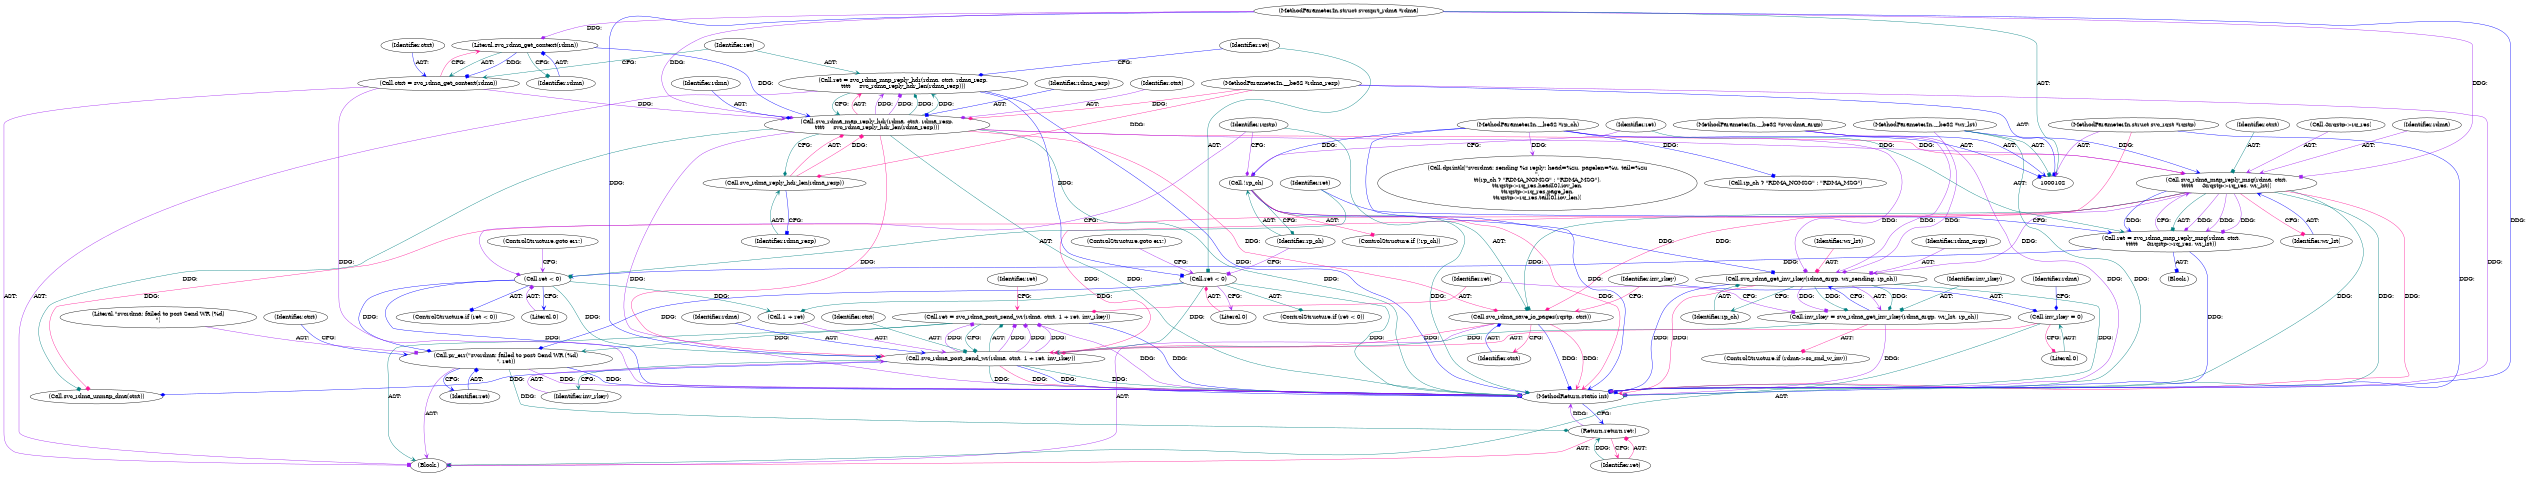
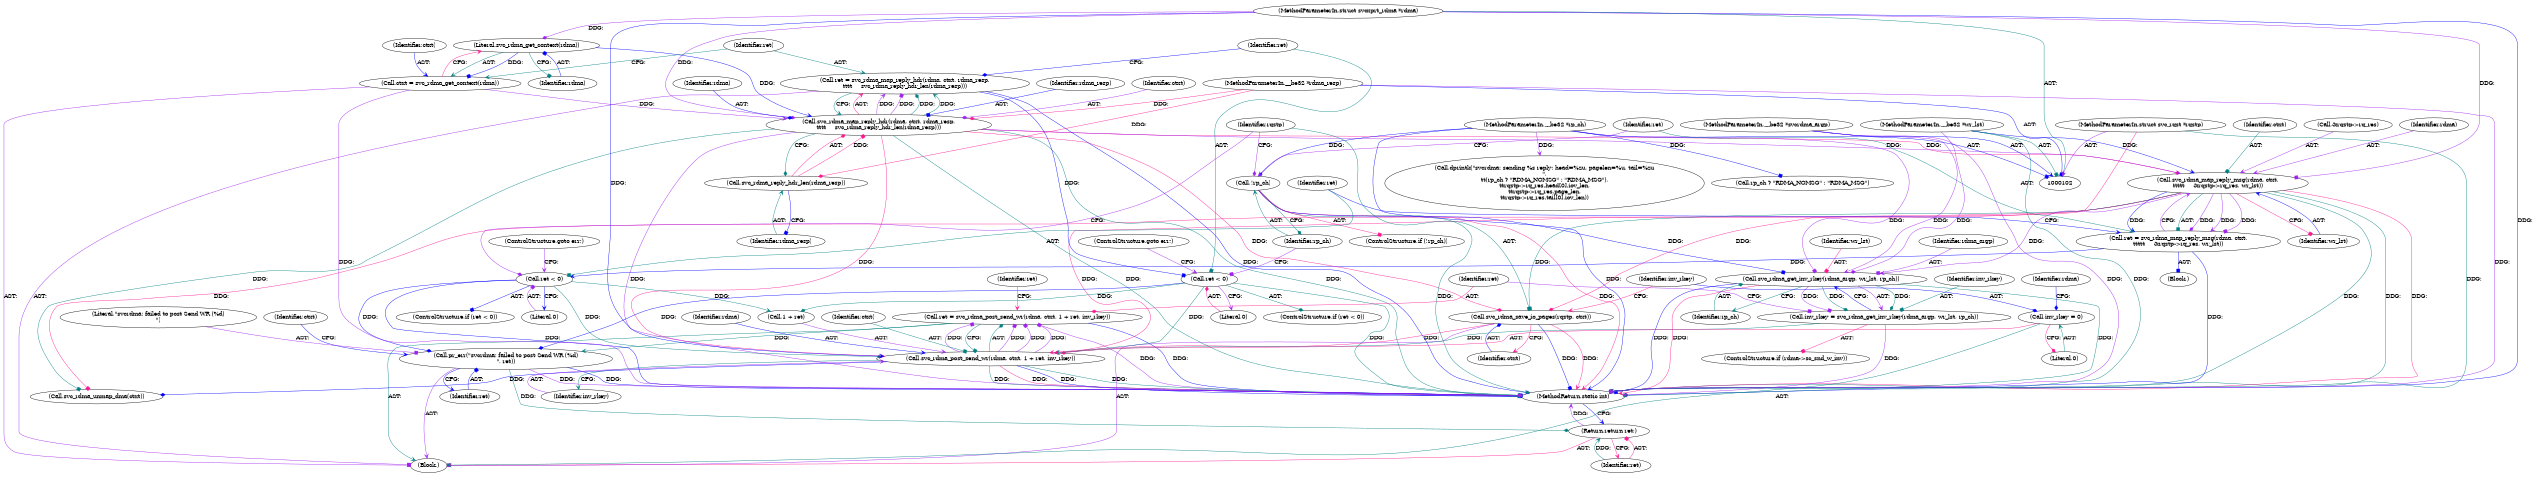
  digraph {
    edge [arrowhead=vee color=teal]
    n1 [label="(Call,ret = svc_rdma_post_send_wr(rdma, ctxt, 1 + ret, inv_rkey))"]
    n2 [label="(Call,svc_rdma_post_send_wr(rdma, ctxt, 1 + ret, inv_rkey))"]
    n3 [label="(Call,pr_err(\"svcrdma: failed to post Send WR (%d)\n\", ret))"]
    n4 [label="(Block,)"]
    n5 [label="(MethodReturn,static int)"]
    n6 [label="(Identifier,inv_rkey)"]
    n7 [label="(Call,svc_rdma_unmap_dma(ctxt))"]
    n8 [label="(Return,return ret;)"]
    n9 [label="(Identifier,ret)"]
    n10 [label="(Call,svc_rdma_map_reply_msg(rdma, ctxt,\n\t\t\t\t\t     &rqstp->rq_res, wr_lst))"]
    n11 [label="(Call,svc_rdma_save_io_pages(rqstp, ctxt))"]
    n12 [label="(Call,ret = svc_rdma_map_reply_msg(rdma, ctxt,\n\t\t\t\t\t     &rqstp->rq_res, wr_lst))"]
-   n13 [label="(Call,svc_rdma_get_inv_rkey(rdma_argp, wr_sending, rp_ch))"]
+   n13 [label="(Call,svc_rdma_get_inv_rkey(rdma_argp, wr_lst, rp_ch))"]
    n14 [label="(Identifier,wr_lst)"]
    n15 [label="(Identifier,ctxt)"]
    n16 [label="(Call,ret < 0)"]
    n17 [label="(Block,)"]
    n18 [label="(Call,inv_rkey = svc_rdma_get_inv_rkey(rdma_argp, wr_lst, rp_ch))"]
    n19 [label="(Identifier,rp_ch)"]
    n20 [label="(Call,svc_rdma_map_reply_hdr(rdma, ctxt, rdma_resp,\n\t\t\t\t     svc_rdma_reply_hdr_len(rdma_resp)))"]
    n21 [label="(Call,svc_rdma_reply_hdr_len(rdma_resp))"]
    n22 [label="(Call,ret = svc_rdma_map_reply_hdr(rdma, ctxt, rdma_resp,\n\t\t\t\t     svc_rdma_reply_hdr_len(rdma_resp)))"]
    n23 [label="(Identifier,rdma_resp)"]
    n24 [label="(Call,ret < 0)"]
    n25 [label="(Literal,svc_rdma_get_context(rdma))"]
    n26 [label="(Call,ctxt = svc_rdma_get_context(rdma))"]
    n27 [label="(Identifier,rdma)"]
    n28 [label="(MethodParameterIn,struct svcxprt_rdma *rdma)"]
    1000102
    n30 [label="(MethodParameterIn,__be32 *rdma_resp)"]
    n31 [label="(MethodParameterIn,__be32 *wr_lst)"]
    n32 [label="(MethodParameterIn,struct svc_rqst *rqstp)"]
    n33 [label="(ControlStructure,if (ret < 0))"]
    n34 [label="(Call,1 + ret)"]
    n35 [label="(Literal,0)"]
    n36 [label="(ControlStructure,if (ret < 0))"]
    n37 [label="(Literal,0)"]
    n38 [label="(Call,inv_rkey = 0)"]
    n39 [label="(Literal,0)"]
    n40 [label="(ControlStructure,if (rdma->sc_snd_w_inv))"]
    n41 [label="(MethodParameterIn,__be32 *svcrdma_argp)"]
    n42 [label="(Call,!rp_ch)"]
    n43 [label="(Identifier,rp_ch)"]
    n44 [label="(ControlStructure,if (!rp_ch))"]
    n45 [label="(MethodParameterIn,__be32 *rp_ch)"]
    n46 [label="(Call,dprintk(\"svcrdma: sending %s reply: head=%zu, pagelen=%u, tail=%zu\n\",\n\t\t(rp_ch ? \"RDMA_NOMSG\" : \"RDMA_MSG\"),\n\t\trqstp->rq_res.head[0].iov_len,\n\t\trqstp->rq_res.page_len,\n\t\trqstp->rq_res.tail[0].iov_len))"]
    n47 [label="(Call,rp_ch ? \"RDMA_NOMSG\" : \"RDMA_MSG\")"]
    n48 [label="(Identifier,ret)"]
    n49 [label="(Identifier,ret)"]
    n50 [label="(Identifier,rdma)"]
    n51 [label="(Identifier,rdma)"]
    n52 [label="(Identifier,ctxt)"]
    n53 [label="(Identifier,inv_rkey)"]
    n54 [label="(Identifier,ctxt)"]
    n55 [label="(Literal,\"svcrdma: failed to post Send WR (%d)\n\")"]
    n56 [label="(Identifier,ctxt)"]
    n57 [label="(Identifier,wr_lst)"]
    n58 [label="(Identifier,ret)"]
    n59 [label="(ControlStructure,goto err;)"]
    n60 [label="(Identifier,rdma)"]
    n61 [label="(ControlStructure,goto err;)"]
    n62 [label="(Identifier,ret)"]
    n63 [label="(Identifier,rdma_resp)"]
    n64 [label="(Identifier,inv_rkey)"]
    n65 [label="(Identifier,ctxt)"]
    n66 [label="(Identifier,rdma_argp)"]
    n67 [label="(Call,&rqstp->rq_res)"]
    n68 [label="(Identifier,ctxt)"]
    n69 [label="(Identifier,rdma)"]
    n70 [label="(Identifier,rqstp)"]
    n71 [label="(Identifier,ret)"]
    n72 [label="(Identifier,ret)"]
    n73 [label="(Identifier,ret)"]
    n1 -> n2 [arrowhead=box label="CFG: "]
    n1 -> n3 [label="DDG: "]
    n1 -> n4 [label="AST: "]
    n1 -> n5 [color=purple label="DDG: "]
    n1 -> n5 [arrowhead=diamond color=blue label="DDG: "]
    n2 -> n1 [arrowhead=diamond label="AST: "]
    n2 -> n1 [arrowhead=box color=purple label="DDG: "]
    n2 -> n1 [arrowhead=box color=purple label="DDG: "]
    n2 -> n1 [arrowhead=box color=purple label="DDG: "]
    n2 -> n1 [arrowhead=box color=purple label="DDG: "]
    n2 -> n5 [arrowhead=diamond label="DDG: "]
    n2 -> n5 [arrowhead=diamond label="DDG: "]
    n2 -> n5 [arrowhead=diamond color=deeppink label="DDG: "]
    n2 -> n5 [arrowhead=box color=blue label="DDG: "]
    n2 -> n6 [label="CFG: "]
    n2 -> n7 [arrowhead=diamond color=blue label="DDG: "]
    n3 -> n4 [color=purple label="AST: "]
    n3 -> n5 [arrowhead=box color=blue label="DDG: "]
    n3 -> n5 [arrowhead=diamond color=purple label="DDG: "]
    n3 -> n8 [arrowhead=diamond label="DDG: "]
    n3 -> n9 [color=blue label="CFG: "]
    n5 -> n8 [color=blue label="CFG: "]
    n6 -> n2 [color=purple label="AST: "]
    n8 -> n4 [arrowhead=diamond color=deeppink label="AST: "]
    n8 -> n5 [color=purple label="DDG: "]
    n8 -> n48 [color=deeppink label="CFG: "]
    n9 -> n3 [arrowhead=box color=blue label="AST: "]
    n10 -> n2 [arrowhead=diamond color=deeppink label="DDG: "]
    n10 -> n5 [arrowhead=box label="DDG: "]
    n10 -> n5 [label="DDG: "]
    n10 -> n5 [arrowhead=diamond color=deeppink label="DDG: "]
    n10 -> n7 [arrowhead=box color=deeppink label="DDG: "]
    n10 -> n11 [arrowhead=box label="DDG: "]
    n10 -> n12 [arrowhead=box label="AST: "]
    n10 -> n12 [arrowhead=diamond color=purple label="DDG: "]
    n10 -> n12 [color=purple label="DDG: "]
    n10 -> n12 [arrowhead=box color=purple label="DDG: "]
    n10 -> n12 [color=blue label="DDG: "]
    n10 -> n13 [color=purple label="DDG: "]
    n10 -> n14 [arrowhead=box color=deeppink label="CFG: "]
    n11 -> n2 [color=deeppink label="DDG: "]
    n11 -> n4 [arrowhead=box color=purple label="AST: "]
    n11 -> n5 [arrowhead=box color=blue label="DDG: "]
    n11 -> n5 [color=deeppink label="DDG: "]
    n11 -> n15 [color=deeppink label="CFG: "]
    n12 -> n5 [arrowhead=diamond color=blue label="DDG: "]
    n12 -> n10 [color=purple label="CFG: "]
    n12 -> n16 [color=blue label="DDG: "]
    n12 -> n17 [arrowhead=box color=blue label="AST: "]
    n13 -> n5 [color=deeppink label="DDG: "]
    n13 -> n5 [arrowhead=box label="DDG: "]
    n13 -> n5 [arrowhead=box color=blue label="DDG: "]
    n13 -> n18 [color=purple label="AST: "]
    n13 -> n18 [arrowhead=diamond label="DDG: "]
    n13 -> n18 [arrowhead=box color=purple label="DDG: "]
    n13 -> n18 [arrowhead=diamond label="DDG: "]
    n13 -> n19 [label="CFG: "]
    n14 -> n10 [color=blue label="AST: "]
    n15 -> n11 [arrowhead=diamond color=blue label="AST: "]
    n16 -> n2 [arrowhead=diamond label="DDG: "]
    n16 -> n3 [arrowhead=diamond color=blue label="DDG: "]
    n16 -> n5 [arrowhead=box color=blue label="DDG: "]
    n16 -> n34 [label="DDG: "]
    n16 -> n36 [arrowhead=box color=blue label="AST: "]
    n16 -> n37 [color=blue label="CFG: "]
    n18 -> n2 [label="DDG: "]
    n18 -> n5 [color=purple label="DDG: "]
    n18 -> n13 [color=blue label="CFG: "]
    n18 -> n40 [arrowhead=box color=deeppink label="AST: "]
    n19 -> n13 [arrowhead=diamond label="AST: "]
    n20 -> n2 [color=deeppink label="DDG: "]
    n20 -> n5 [arrowhead=diamond label="DDG: "]
    n20 -> n5 [arrowhead=diamond color=purple label="DDG: "]
    n20 -> n5 [label="DDG: "]
    n20 -> n7 [arrowhead=box label="DDG: "]
    n20 -> n10 [arrowhead=diamond color=deeppink label="DDG: "]
    n20 -> n10 [color=purple label="DDG: "]
    n20 -> n11 [arrowhead=diamond color=deeppink label="DDG: "]
    n20 -> n21 [arrowhead=diamond label="CFG: "]
    n20 -> n22 [color=deeppink label="AST: "]
    n20 -> n22 [color=purple label="DDG: "]
    n20 -> n22 [arrowhead=box color=purple label="DDG: "]
    n20 -> n22 [arrowhead=diamond label="DDG: "]
    n20 -> n22 [label="DDG: "]
    n21 -> n20 [arrowhead=diamond color=deeppink label="AST: "]
    n21 -> n20 [arrowhead=box color=deeppink label="DDG: "]
    n21 -> n23 [arrowhead=box color=blue label="CFG: "]
    n22 -> n4 [arrowhead=box color=purple label="AST: "]
    n22 -> n5 [color=blue label="DDG: "]
    n22 -> n20 [label="CFG: "]
    n22 -> n24 [arrowhead=box color=blue label="DDG: "]
    n23 -> n21 [label="AST: "]
    n24 -> n2 [label="DDG: "]
    n24 -> n3 [arrowhead=diamond color=blue label="DDG: "]
    n24 -> n5 [label="DDG: "]
    n24 -> n33 [arrowhead=diamond label="AST: "]
    n24 -> n34 [arrowhead=diamond label="DDG: "]
    n24 -> n35 [color=purple label="CFG: "]
    n25 -> n20 [color=blue label="DDG: "]
    n25 -> n26 [label="AST: "]
    n25 -> n26 [arrowhead=box color=blue label="DDG: "]
    n25 -> n27 [arrowhead=box label="CFG: "]
    n26 -> n4 [arrowhead=box color=purple label="AST: "]
    n26 -> n5 [arrowhead=diamond color=purple label="DDG: "]
    n26 -> n20 [color=purple label="DDG: "]
    n26 -> n25 [color=deeppink label="CFG: "]
    n27 -> n25 [arrowhead=box color=blue label="AST: "]
    n28 -> n2 [color=blue label="DDG: "]
    n28 -> n5 [arrowhead=box color=blue label="DDG: "]
    n28 -> n10 [arrowhead=box color=purple label="DDG: "]
    n28 -> n20 [arrowhead=diamond color=purple label="DDG: "]
    n28 -> n25 [arrowhead=diamond color=purple label="DDG: "]
    n28 -> 1000102 [arrowhead=diamond label="AST: "]
    n30 -> n5 [color=purple label="DDG: "]
    n30 -> n20 [arrowhead=diamond color=deeppink label="DDG: "]
    n30 -> n21 [arrowhead=diamond color=deeppink label="DDG: "]
    n30 -> 1000102 [arrowhead=box color=blue label="AST: "]
    n31 -> n5 [arrowhead=box label="DDG: "]
    n31 -> n10 [color=blue label="DDG: "]
    n31 -> n13 [arrowhead=diamond color=purple label="DDG: "]
    n31 -> 1000102 [arrowhead=box label="AST: "]
-   n32 -> n5 [arrowhead=box color=blue label="DDG: "]
+   n32 -> n5 [arrowhead=box label="DDG: "]
    n32 -> n11 [arrowhead=diamond color=deeppink label="DDG: "]
    n32 -> 1000102 [color=purple label="AST: "]
    n34 -> n2 [color=purple label="AST: "]
    n35 -> n24 [arrowhead=diamond color=deeppink label="AST: "]
    n37 -> n16 [arrowhead=box color=purple label="AST: "]
    n38 -> n2 [color=deeppink label="AST: "]
    n38 -> n4 [label="AST: "]
    n38 -> n39 [arrowhead=diamond color=deeppink label="CFG: "]
    n39 -> n38 [label="AST: "]
-   n41 -> n5 [arrowhead=diamond color=purple label="DDG: "]
+   n41 -> n5 [arrowhead=box color=purple label="DDG: "]
    n41 -> n13 [color=purple label="DDG: "]
    n41 -> 1000102 [color=blue label="AST: "]
    n42 -> n5 [arrowhead=diamond label="DDG: "]
    n42 -> n5 [color=deeppink label="DDG: "]
    n42 -> n13 [arrowhead=box color=blue label="DDG: "]
    n42 -> n43 [arrowhead=diamond label="CFG: "]
    n42 -> n44 [arrowhead=box color=deeppink label="AST: "]
    n43 -> n24 [arrowhead=box color=purple label="CFG: "]
    n43 -> n42 [label="AST: "]
    n45 -> n5 [color=blue label="DDG: "]
    n45 -> n13 [arrowhead=box color=purple label="DDG: "]
    n45 -> 1000102 [arrowhead=box color=blue label="AST: "]
    n45 -> n42 [arrowhead=diamond color=blue label="DDG: "]
    n45 -> n46 [color=purple label="DDG: "]
    n45 -> n47 [arrowhead=box color=blue label="DDG: "]
    n48 -> n8 [arrowhead=box color=deeppink label="AST: "]
    n48 -> n8 [label="DDG: "]
    n49 -> n12 [color=blue label="CFG: "]
    n49 -> n16 [arrowhead=box label="AST: "]
    n50 -> n2 [color=blue label="AST: "]
    n51 -> n10 [color=purple label="AST: "]
    n52 -> n26 [color=blue label="AST: "]
    n53 -> n18 [arrowhead=box label="AST: "]
    n54 -> n3 [color=blue label="CFG: "]
    n55 -> n3 [arrowhead=box color=purple label="AST: "]
    n56 -> n2 [arrowhead=box label="AST: "]
    n57 -> n13 [arrowhead=box color=deeppink label="AST: "]
    n58 -> n22 [label="AST: "]
    n58 -> n26 [label="CFG: "]
    n59 -> n16 [color=purple label="CFG: "]
    n60 -> n38 [arrowhead=diamond color=blue label="CFG: "]
    n61 -> n24 [color=purple label="CFG: "]
    n62 -> n1 [arrowhead=diamond color=deeppink label="AST: "]
    n62 -> n18 [arrowhead=box color=purple label="CFG: "]
    n63 -> n20 [arrowhead=box color=blue label="AST: "]
    n64 -> n11 [color=deeppink label="CFG: "]
    n64 -> n38 [arrowhead=diamond color=blue label="AST: "]
    n65 -> n10 [arrowhead=box label="AST: "]
    n66 -> n13 [arrowhead=box color=purple label="AST: "]
    n67 -> n10 [color=purple label="AST: "]
    n68 -> n20 [arrowhead=diamond color=purple label="AST: "]
    n69 -> n20 [arrowhead=diamond color=blue label="AST: "]
    n70 -> n11 [arrowhead=box label="AST: "]
    n70 -> n16 [arrowhead=diamond color=purple label="CFG: "]
    n70 -> n42 [arrowhead=diamond color=purple label="CFG: "]
    n71 -> n22 [arrowhead=diamond color=blue label="CFG: "]
    n71 -> n24 [arrowhead=box label="AST: "]
    n72 -> n12 [label="AST: "]
    n72 -> n42 [color=purple label="CFG: "]
    n73 -> n1 [color=deeppink label="CFG: "]
  }
